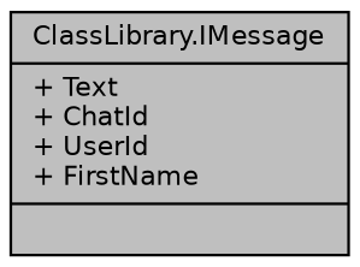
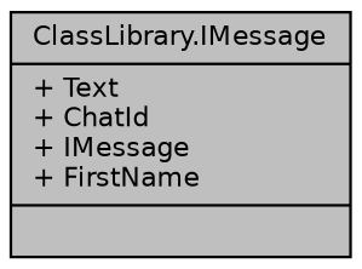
  digraph {
-   n1 [color=black fillcolor=grey75 fontcolor=black fontname=Helvetica fontsize=10 height=0.2 label="{ClassLibrary.IMessage\n|+ Text\l+ ChatId\l+ UserId\l+ FirstName\l|}" shape=record style=filled width=0.4]
+   n1 [color=black fillcolor=grey75 fontcolor=black fontname=Helvetica fontsize=10 height=0.2 label="{ClassLibrary.IMessage\n|+ Text\l+ ChatId\l+ IMessage\l+ FirstName\l|}" shape=record style=filled width=0.4]
  }
